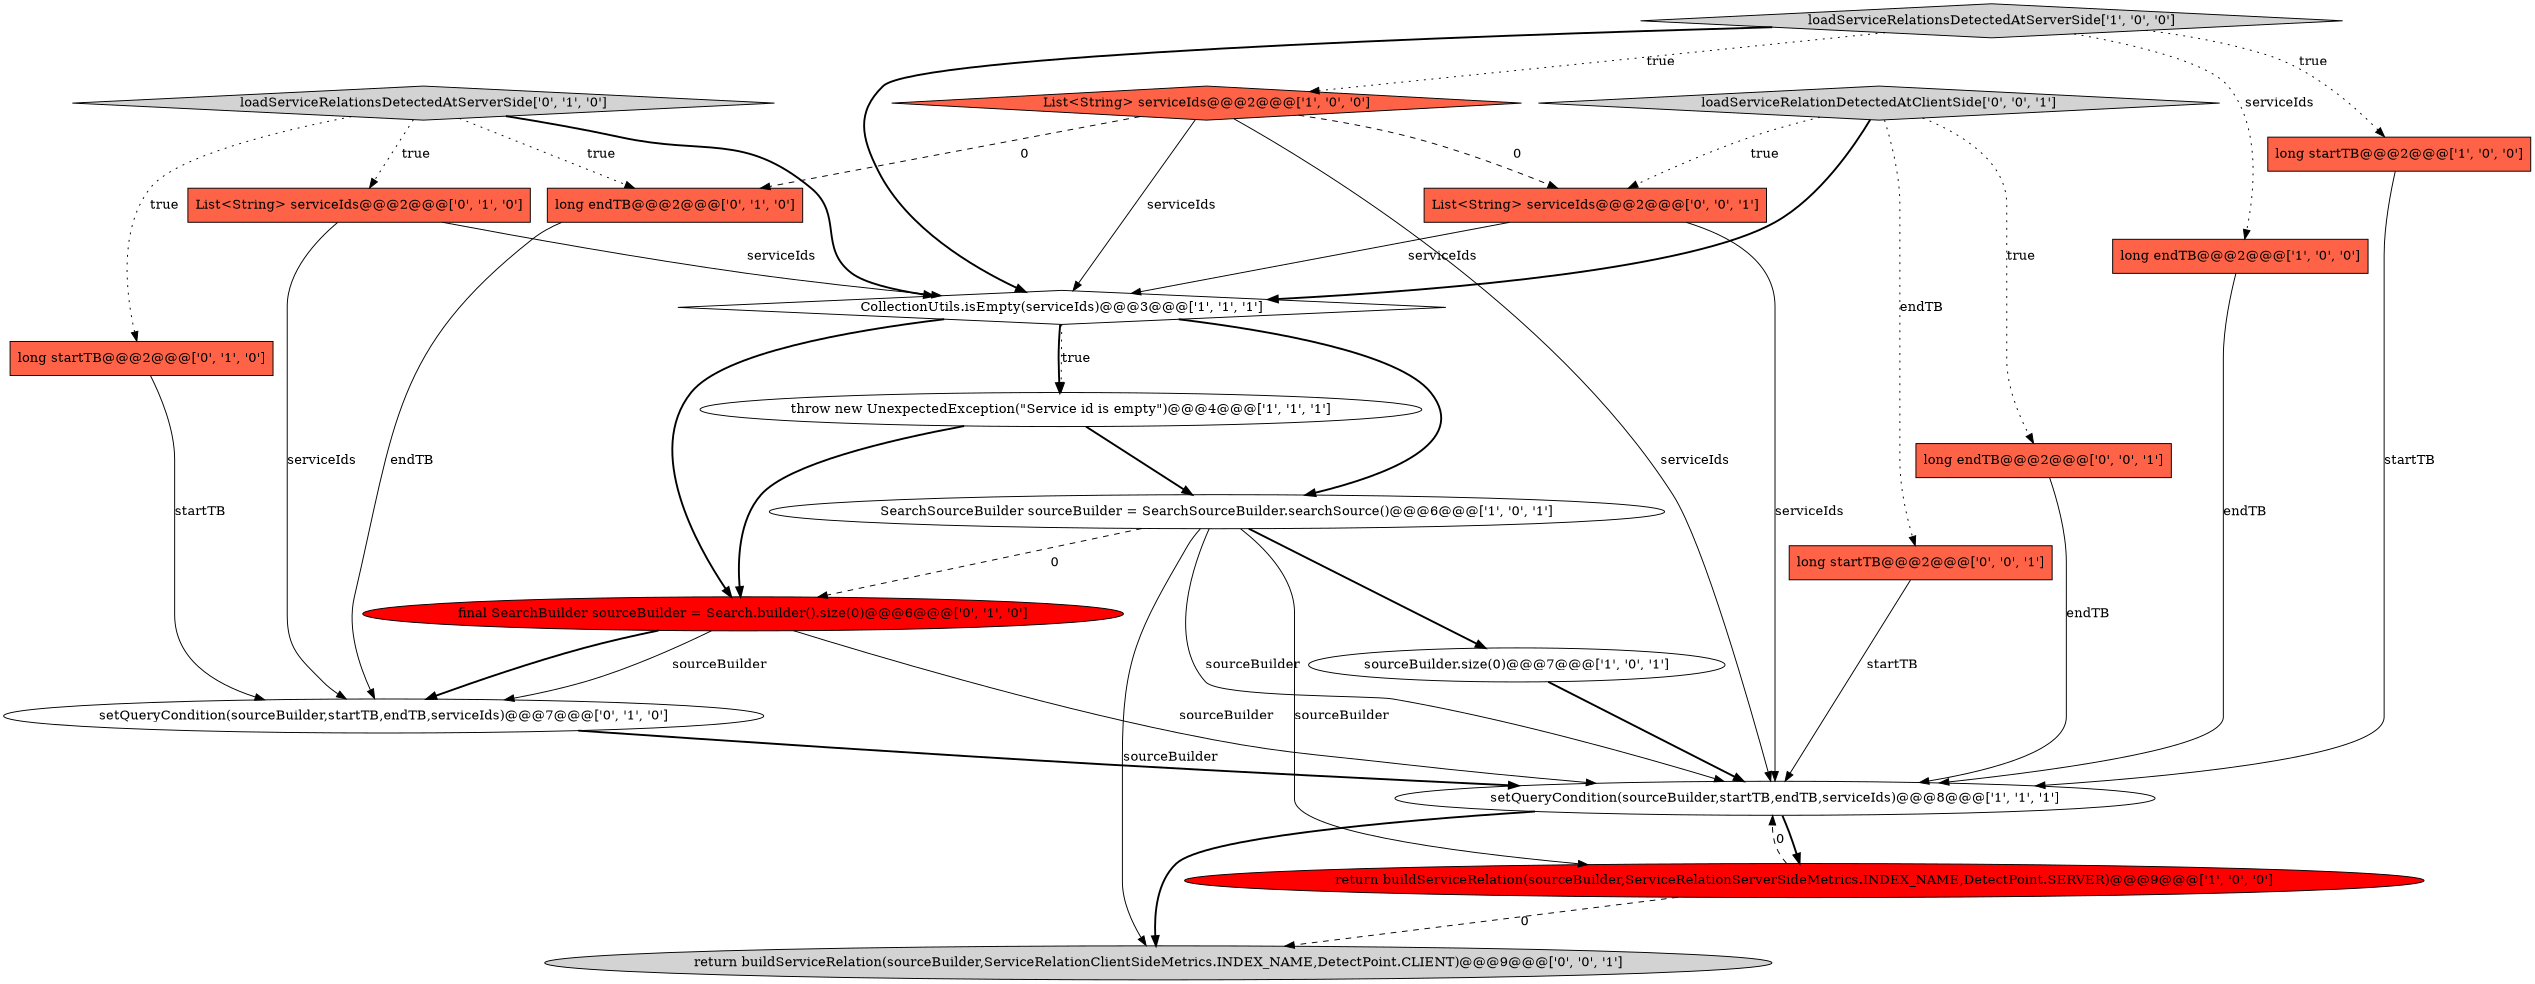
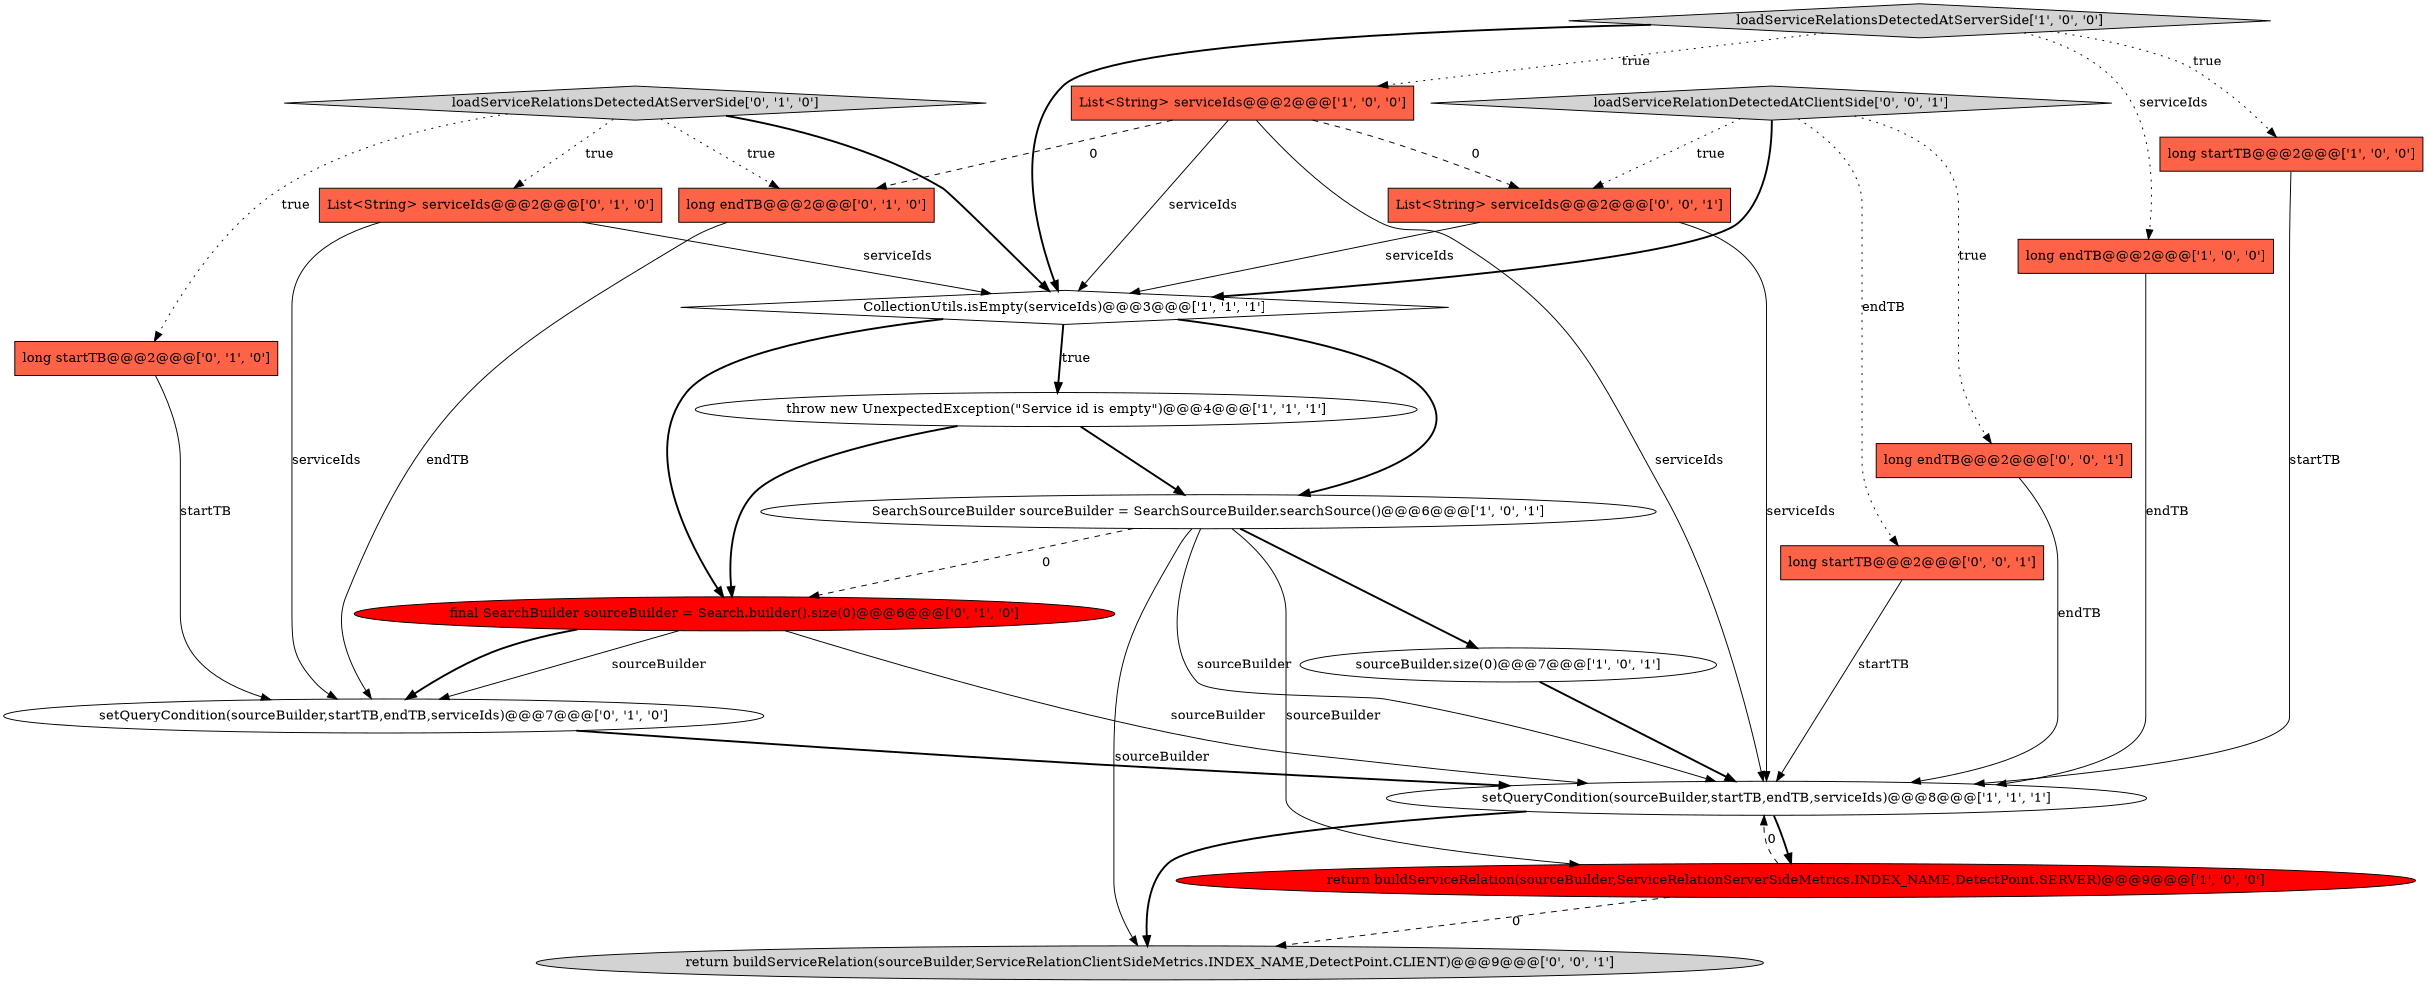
  digraph {
    node [fillcolor=tomato shape=box style=filled]
    edge [style=solid]
    n1 [fillcolor=white label="sourceBuilder.size(0)@@@7@@@['1', '0', '1']" shape=ellipse]
    n2 [fillcolor=white label="setQueryCondition(sourceBuilder,startTB,endTB,serviceIds)@@@8@@@['1', '1', '1']" shape=ellipse]
    n3 [fillcolor=red label="return buildServiceRelation(sourceBuilder,ServiceRelationServerSideMetrics.INDEX_NAME,DetectPoint.SERVER)@@@9@@@['1', '0', '0']" shape=ellipse]
    n4 [fillcolor=lightgray label="return buildServiceRelation(sourceBuilder,ServiceRelationClientSideMetrics.INDEX_NAME,DetectPoint.CLIENT)@@@9@@@['0', '0', '1']" shape=ellipse]
    n5 [label="long startTB@@@2@@@['0', '1', '0']"]
    n6 [fillcolor=white label="setQueryCondition(sourceBuilder,startTB,endTB,serviceIds)@@@7@@@['0', '1', '0']" shape=ellipse]
    n7 [fillcolor=white label="CollectionUtils.isEmpty(serviceIds)@@@3@@@['1', '1', '1']" shape=diamond]
    n8 [fillcolor=white label="SearchSourceBuilder sourceBuilder = SearchSourceBuilder.searchSource()@@@6@@@['1', '0', '1']" shape=ellipse]
    n9 [fillcolor=white label="throw new UnexpectedException(\"Service id is empty\")@@@4@@@['1', '1', '1']" shape=ellipse]
    n10 [fillcolor=red label="final SearchBuilder sourceBuilder = Search.builder().size(0)@@@6@@@['0', '1', '0']" shape=ellipse]
    n11 [label="long startTB@@@2@@@['1', '0', '0']"]
    n12 [label="long endTB@@@2@@@['0', '0', '1']"]
    n13 [label="long startTB@@@2@@@['0', '0', '1']"]
    n14 [label="List<String> serviceIds@@@2@@@['0', '0', '1']"]
    n15 [label="List<String> serviceIds@@@2@@@['0', '1', '0']"]
-   n16 [label="List<String> serviceIds@@@2@@@['1', '0', '0']" shape=diamond]
+   n16 [label="List<String> serviceIds@@@2@@@['1', '0', '0']"]
    n17 [label="long endTB@@@2@@@['0', '1', '0']"]
    n18 [label="long endTB@@@2@@@['1', '0', '0']"]
    n19 [fillcolor=lightgray label="loadServiceRelationsDetectedAtServerSide['0', '1', '0']" shape=diamond]
    n20 [fillcolor=lightgray label="loadServiceRelationDetectedAtClientSide['0', '0', '1']" shape=diamond]
    n21 [fillcolor=lightgray label="loadServiceRelationsDetectedAtServerSide['1', '0', '0']" shape=diamond]
    n1 -> n2 [style=bold]
    n2 -> n3 [style=bold]
    n2 -> n4 [style=bold]
    n3 -> n2 [label=0 style=dashed]
    n3 -> n4 [label=0 style=dashed]
    n5 -> n6 [label=startTB]
    n6 -> n2 [style=bold]
    n7 -> n8 [style=bold]
    n7 -> n9 [style=bold]
    n7 -> n9 [label=true style=dotted]
    n7 -> n10 [style=bold]
    n8 -> n1 [style=bold]
    n8 -> n2 [label=sourceBuilder]
    n8 -> n3 [label=sourceBuilder]
    n8 -> n4 [label=sourceBuilder]
    n8 -> n10 [label=0 style=dashed]
    n9 -> n8 [style=bold]
    n9 -> n10 [style=bold]
    n10 -> n2 [label=sourceBuilder]
    n10 -> n6 [label=sourceBuilder]
    n10 -> n6 [style=bold]
    n11 -> n2 [label=startTB]
    n12 -> n2 [label=endTB]
    n13 -> n2 [label=startTB]
    n14 -> n2 [label=serviceIds]
    n14 -> n7 [label=serviceIds]
    n15 -> n6 [label=serviceIds]
    n15 -> n7 [label=serviceIds]
    n16 -> n2 [label=serviceIds]
    n16 -> n7 [label=serviceIds]
    n16 -> n14 [label=0 style=dashed]
    n16 -> n17 [label=0 style=dashed]
    n17 -> n6 [label=endTB]
    n18 -> n2 [label=endTB]
    n19 -> n5 [label=true style=dotted]
    n19 -> n7 [style=bold]
    n19 -> n15 [label=true style=dotted]
    n19 -> n17 [label=true style=dotted]
    n20 -> n7 [style=bold]
    n20 -> n12 [label=true style=dotted]
    n20 -> n13 [label=endTB style=dotted]
    n20 -> n14 [label=true style=dotted]
    n21 -> n7 [style=bold]
    n21 -> n11 [label=true style=dotted]
    n21 -> n16 [label=true style=dotted]
    n21 -> n18 [label=serviceIds style=dotted]
  }
